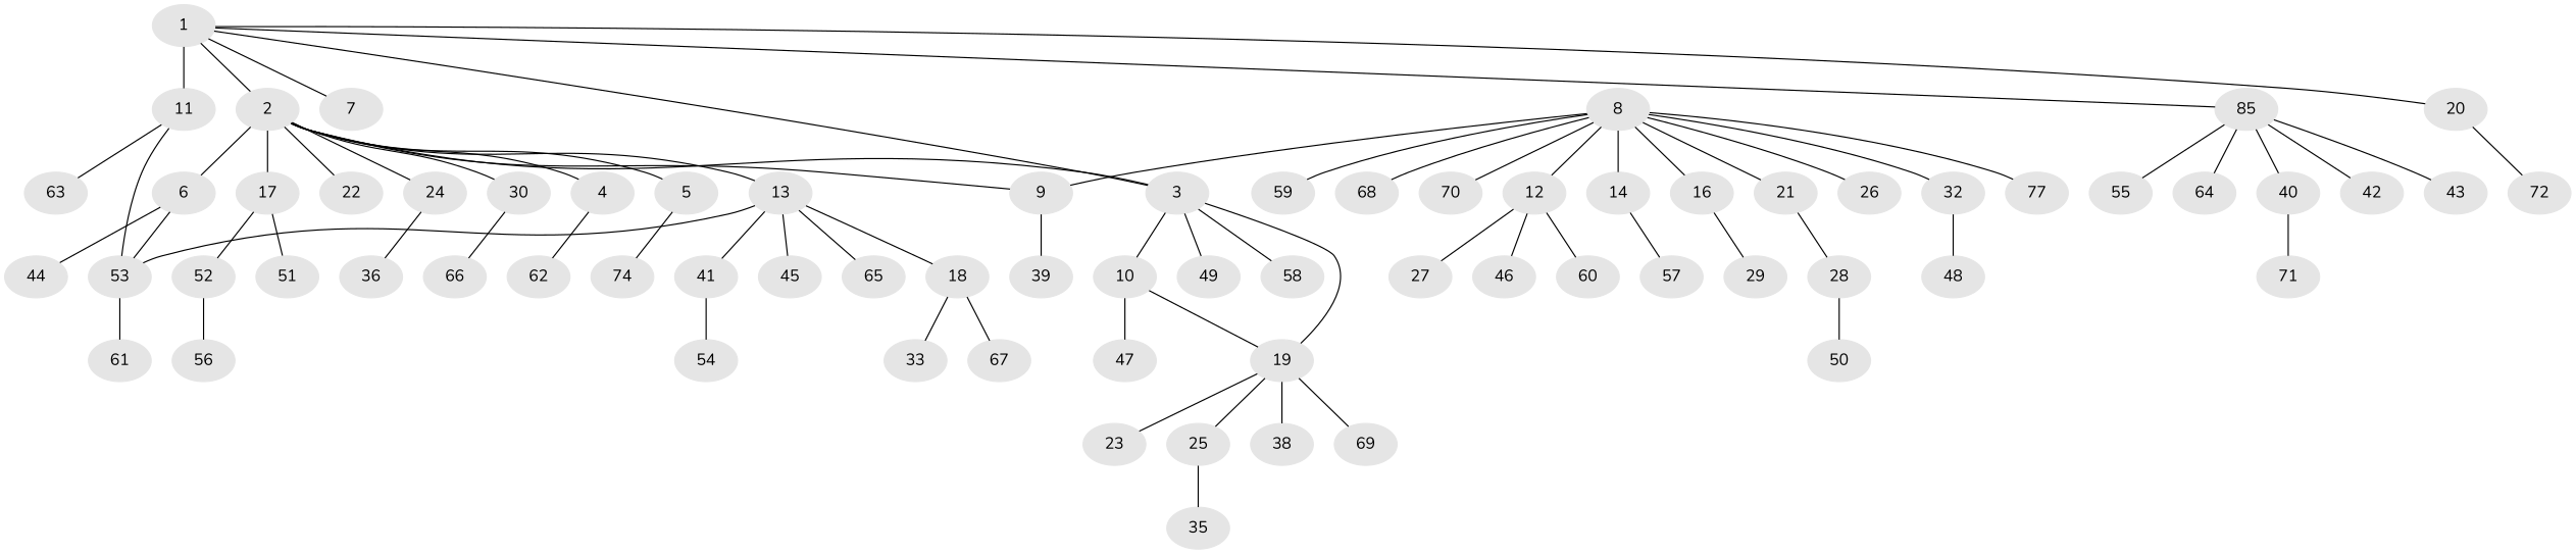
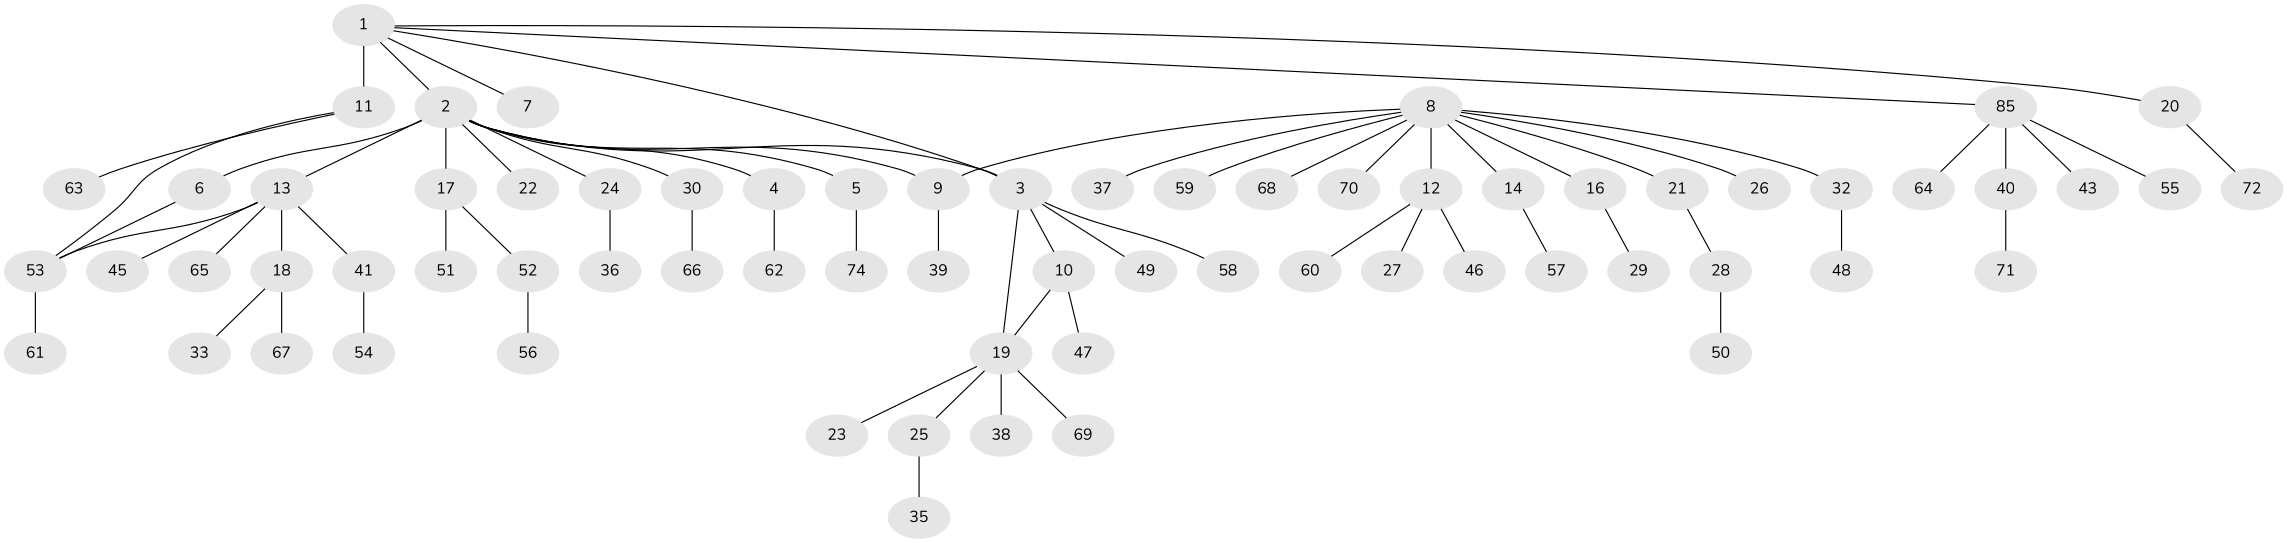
  graph {
    fontname=Nunito
    node [color=gray90 fontname=Nunito style=filled]
    edge [fontname=Nunito weight=1.0]
    1
    2
    3
    7
    11
    n6 [label=85]
    20
    4
    5
    6
    13
    17
    22
    24
    30
    9
    10
    19
    49
    58
    53
    63
    40
-   42
    43
    55
    64
    72
    62
    n30 [label=74]
-   44
    8
    12
    14
    16
    21
    26
    32
-   37 [label=77]
+   37
    59
    68
    70
    18
    41
    45
    65
    51
    52
    36
    66
    47
    23
    25
    38
    69
    61
    39
    27
    46
    60
    57
    29
    28
    48
    33
    67
    54
    71
    50
    56
    35
    1 -- 2
    1 -- 3
    1 -- 7
    1 -- 11 [weight=11.0]
    1 -- n6
    1 -- 20
    2 -- 3
    2 -- 4
    2 -- 5
    2 -- 6
    2 -- 13
    2 -- 17 [weight=17.0]
    2 -- 22
    2 -- 24
    2 -- 30
    2 -- 9
    3 -- 10
    3 -- 19
    3 -- 49
    3 -- 58
    11 -- 53
    11 -- 63
    n6 -- 40
-   n6 -- 42
    n6 -- 43
    n6 -- 55
    n6 -- 64
    20 -- 72
    4 -- 62
    5 -- n30
    6 -- 53
-   6 -- 44
    13 -- 53
    13 -- 18
    13 -- 41
    13 -- 45
    13 -- 65
    17 -- 51
    17 -- 52
    24 -- 36
    30 -- 66
    9 -- 39
    10 -- 19
    10 -- 47
    19 -- 23
    19 -- 25
    19 -- 38
    19 -- 69 [weight=2.0]
    53 -- 61 [weight=5.0]
    40 -- 71
    8 -- 9
    8 -- 12
    8 -- 14
    8 -- 16
    8 -- 21
    8 -- 26
    8 -- 32
    8 -- 37
    8 -- 59
    8 -- 68
    8 -- 70
    12 -- 27
    12 -- 46
    12 -- 60 [weight=2.0]
    14 -- 57
    16 -- 29
    21 -- 28
    32 -- 48
    18 -- 33
    18 -- 67
    41 -- 54
    52 -- 56
    25 -- 35 [weight=2.0]
    28 -- 50
  }
